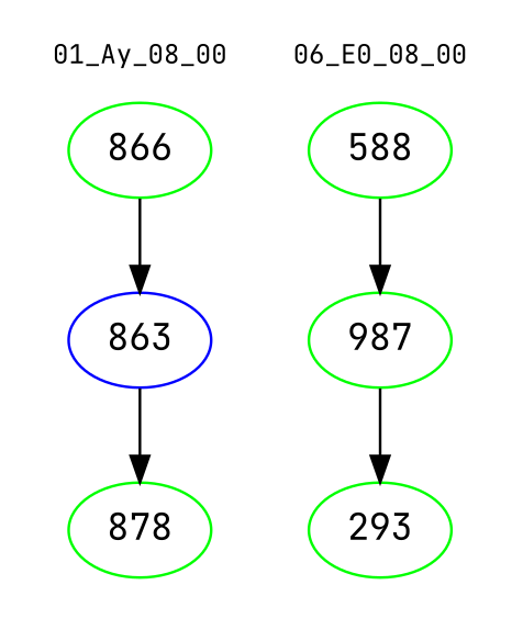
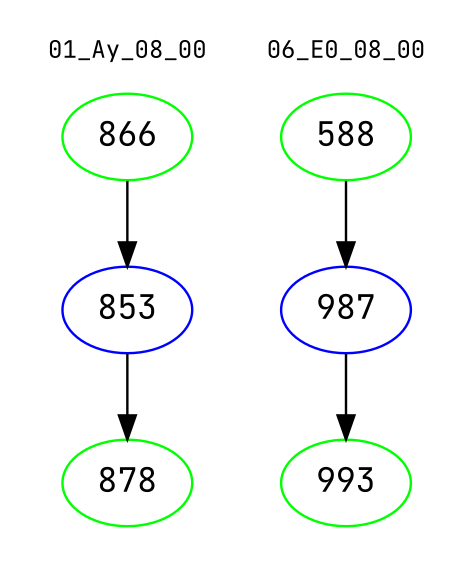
  digraph {
    fontname="JetBrains Mono"
    node [color=green fontname="JetBrains Mono"]
    edge [color=black fontname="JetBrains Mono"]
    n1 [label=866]
-   n2 [color=blue label=863]
+   n2 [color=blue label=853]
    n3 [label=878]
    n4 [label=588]
-   n5 [label=987]
-   n6 [label=293]
+   n5 [color=blue label=987]
+   n6 [label=993]
    subgraph cluster_1 {
      color=white
      fontsize=10
      label="01_Ay_08_00"
      n1
      n2
      n3
    }
    subgraph cluster_2 {
      color=white
      fontsize=10
      label="06_E0_08_00"
      n4
      n5
      n6
    }
    n1 -> n2
    n2 -> n3
    n4 -> n5
    n5 -> n6
  }
